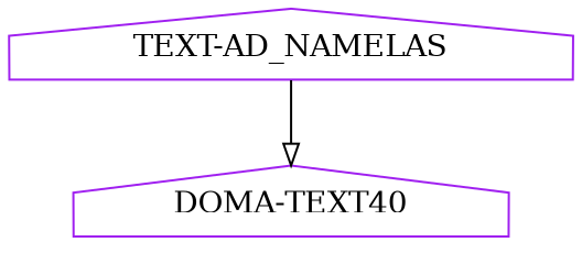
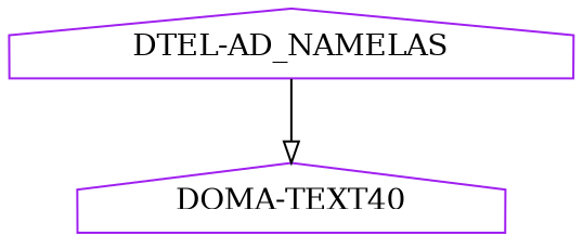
  digraph {
    node [color=purple shape=house]
-   "DTEL-AD_NAMELAS" [label="TEXT-AD_NAMELAS"]
+   "DTEL-AD_NAMELAS"
    "DOMA-TEXT40"
    "DTEL-AD_NAMELAS" -> "DOMA-TEXT40" [arrowhead=onormal]
  }
